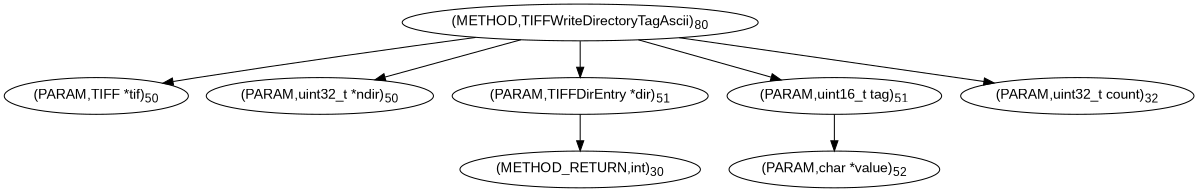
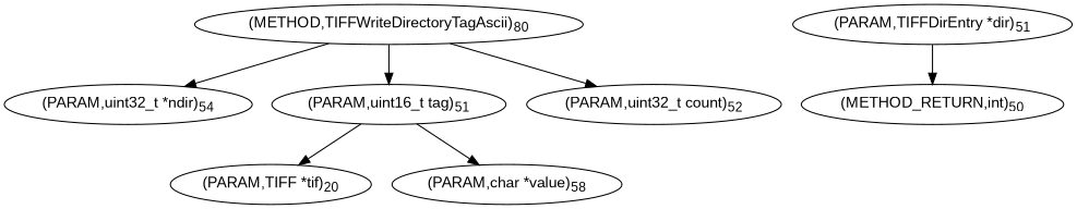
  digraph {
    fontname="Liberation Sans"
    node [fontname="Liberation Sans"]
    edge [fontname="Liberation Sans"]
    n1 [label=<(METHOD,TIFFWriteDirectoryTagAscii)<SUB>80</SUB>>]
-   n2 [label=<(PARAM,TIFF *tif)<SUB>50</SUB>>]
-   n3 [label=<(PARAM,uint32_t *ndir)<SUB>50</SUB>>]
+   n2 [label=<(PARAM,TIFF *tif)<SUB>20</SUB>>]
+   n3 [label=<(PARAM,uint32_t *ndir)<SUB>54</SUB>>]
    n4 [label=<(PARAM,TIFFDirEntry *dir)<SUB>51</SUB>>]
    n5 [label=<(PARAM,uint16_t tag)<SUB>51</SUB>>]
-   n6 [label=<(PARAM,uint32_t count)<SUB>32</SUB>>]
-   n7 [label=<(METHOD_RETURN,int)<SUB>30</SUB>>]
-   n8 [label=<(PARAM,char *value)<SUB>52</SUB>>]
-   n1 -> n2
+   n6 [label=<(PARAM,uint32_t count)<SUB>52</SUB>>]
+   n7 [label=<(METHOD_RETURN,int)<SUB>50</SUB>>]
+   n8 [label=<(PARAM,char *value)<SUB>58</SUB>>]
+   n5 -> n2
    n1 -> n3
-   n1 -> n4
    n1 -> n5
    n1 -> n6
    n4 -> n7
    n5 -> n8
  }
